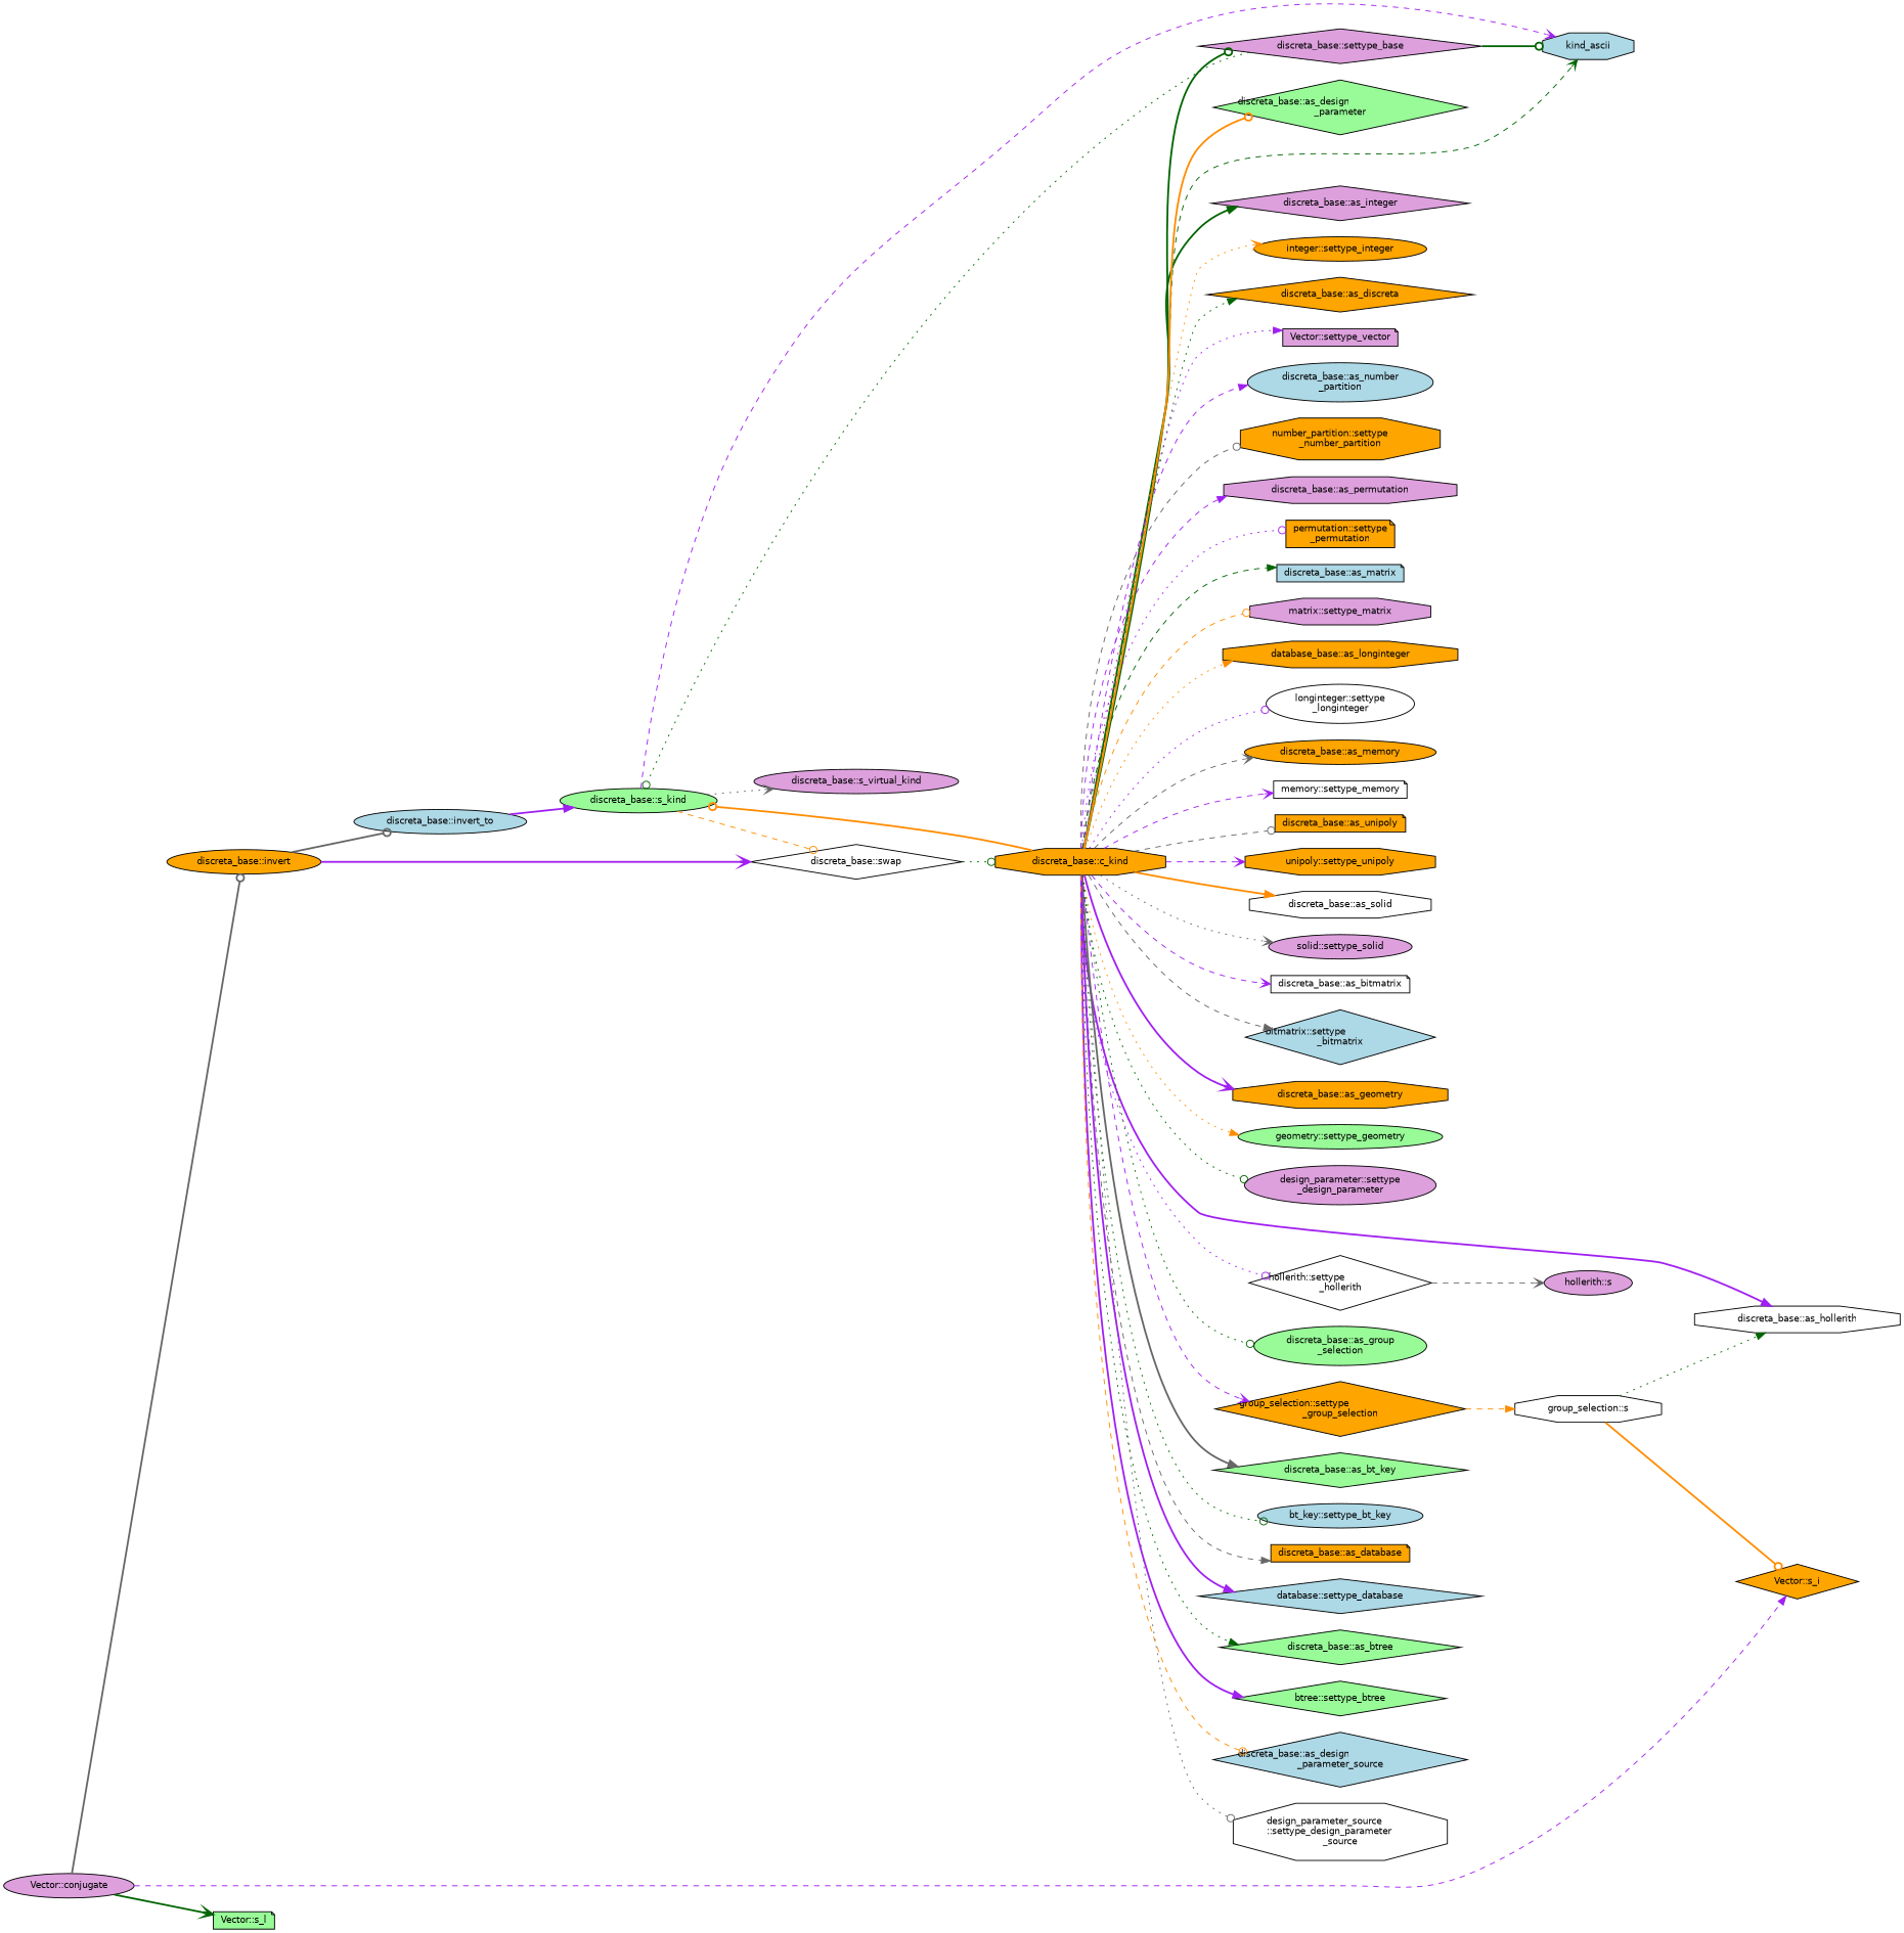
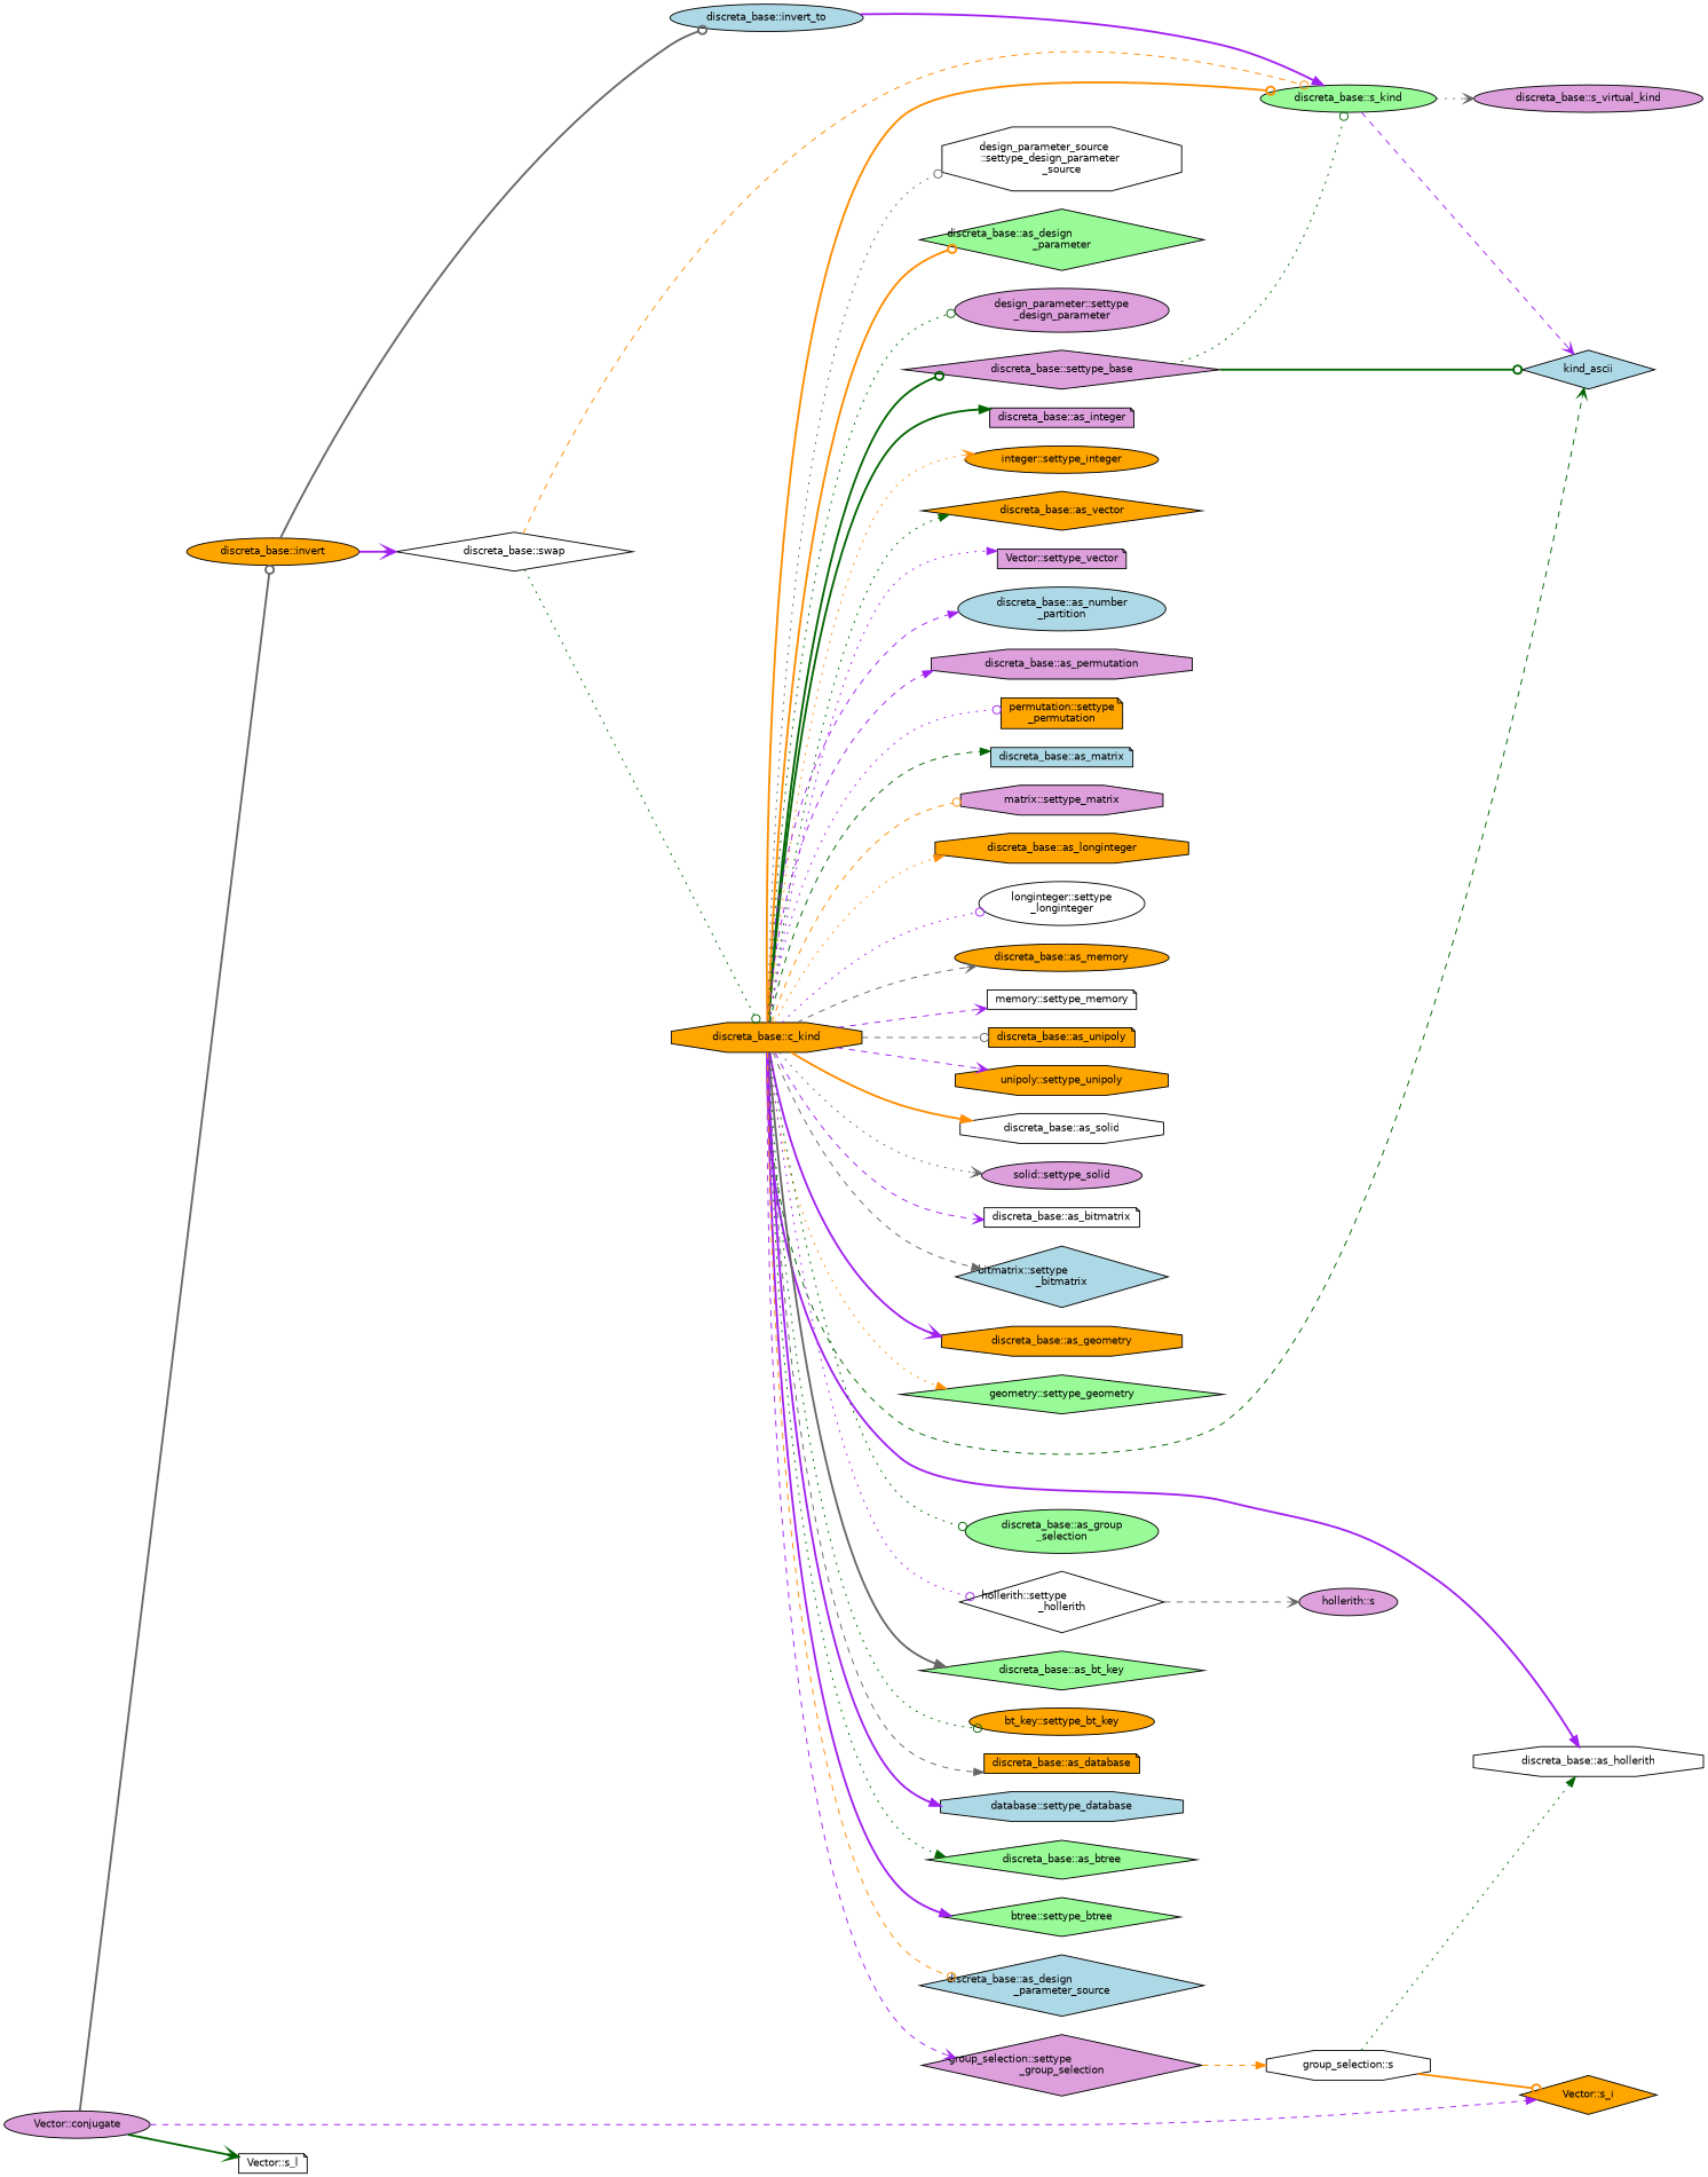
  digraph {
    rankdir=LR
    node [color=black fillcolor=orange fontname=Helvetica fontsize=10 shape=ellipse style=filled]
    edge [arrowhead=odot color=purple fontname=Helvetica fontsize=10 labelfontname=Helvetica labelfontsize=10 style=dashed]
    n1 [fillcolor=plum fontcolor=black height=0.2 label="Vector::conjugate" width=0.4]
    n2 [height=0.2 label="discreta_base::invert" width=0.4]
    n3 [height=0.2 label="Vector::s_i" shape=diamond width=0.4]
-   n4 [fillcolor=palegreen height=0.2 label="Vector::s_l" shape=note width=0.4]
+   n4 [fillcolor=white height=0.2 label="Vector::s_l" shape=note width=0.4]
    n5 [fillcolor=lightblue height=0.2 label="discreta_base::invert_to" width=0.4]
    n6 [fillcolor=white height=0.2 label="discreta_base::swap" shape=diamond width=0.4]
    n7 [fillcolor=palegreen height=0.2 label="discreta_base::s_kind" width=0.4]
    n8 [height=0.2 label="discreta_base::c_kind" shape=octagon width=0.4]
    n9 [fillcolor=plum height=0.2 label="discreta_base::s_virtual_kind" width=0.4]
-   n10 [fillcolor=lightblue height=0.2 label=kind_ascii shape=octagon width=0.4]
+   n10 [fillcolor=lightblue height=0.2 label=kind_ascii shape=diamond width=0.4]
    n11 [fillcolor=plum height=0.2 label="discreta_base::settype_base" shape=diamond width=0.4]
-   n12 [fillcolor=plum height=0.2 label="discreta_base::as_integer" shape=diamond width=0.4]
+   n12 [fillcolor=plum height=0.2 label="discreta_base::as_integer" shape=note width=0.4]
    n13 [height=0.2 label="integer::settype_integer" width=0.4]
-   n14 [height=0.2 label="discreta_base::as_discreta" shape=diamond width=0.4]
+   n14 [height=0.2 label="discreta_base::as_vector" shape=diamond width=0.4]
    n15 [fillcolor=plum height=0.2 label="Vector::settype_vector" shape=note width=0.4]
    n16 [fillcolor=lightblue height=0.2 label="discreta_base::as_number\l_partition" width=0.4]
-   n17 [height=0.2 label="number_partition::settype\l_number_partition" shape=octagon width=0.4]
    n18 [fillcolor=plum height=0.2 label="discreta_base::as_permutation" shape=octagon width=0.4]
    n19 [height=0.2 label="permutation::settype\l_permutation" shape=note width=0.4]
    n20 [fillcolor=lightblue height=0.2 label="discreta_base::as_matrix" shape=note width=0.4]
    n21 [fillcolor=plum height=0.2 label="matrix::settype_matrix" shape=octagon width=0.4]
-   n22 [height=0.2 label="database_base::as_longinteger" shape=octagon width=0.4]
+   n22 [height=0.2 label="discreta_base::as_longinteger" shape=octagon width=0.4]
    n23 [fillcolor=white height=0.2 label="longinteger::settype\l_longinteger" width=0.4]
    n24 [height=0.2 label="discreta_base::as_memory" width=0.4]
    n25 [fillcolor=white height=0.2 label="memory::settype_memory" shape=note width=0.4]
    n26 [height=0.2 label="discreta_base::as_unipoly" shape=note width=0.4]
    n27 [height=0.2 label="unipoly::settype_unipoly" shape=octagon width=0.4]
    n28 [fillcolor=white height=0.2 label="discreta_base::as_solid" shape=octagon width=0.4]
    n29 [fillcolor=plum height=0.2 label="solid::settype_solid" width=0.4]
    n30 [fillcolor=white height=0.2 label="discreta_base::as_bitmatrix" shape=note width=0.4]
    n31 [fillcolor=lightblue height=0.2 label="bitmatrix::settype\l_bitmatrix" shape=diamond width=0.4]
    n32 [height=0.2 label="discreta_base::as_geometry" shape=octagon width=0.4]
-   n33 [fillcolor=palegreen height=0.2 label="geometry::settype_geometry" width=0.4]
+   n33 [fillcolor=palegreen height=0.2 label="geometry::settype_geometry" shape=diamond width=0.4]
    n34 [fillcolor=white height=0.2 label="discreta_base::as_hollerith" shape=octagon width=0.4]
    n35 [fillcolor=white height=0.2 label="hollerith::settype\l_hollerith" shape=diamond width=0.4]
    n36 [fillcolor=palegreen height=0.2 label="discreta_base::as_group\l_selection" width=0.4]
-   n37 [height=0.2 label="group_selection::settype\l_group_selection" shape=diamond width=0.4]
+   n37 [fillcolor=plum height=0.2 label="group_selection::settype\l_group_selection" shape=diamond width=0.4]
    n38 [fillcolor=palegreen height=0.2 label="discreta_base::as_bt_key" shape=diamond width=0.4]
-   n39 [fillcolor=lightblue height=0.2 label="bt_key::settype_bt_key" width=0.4]
+   n39 [height=0.2 label="bt_key::settype_bt_key" width=0.4]
    n40 [height=0.2 label="discreta_base::as_database" shape=note width=0.4]
-   n41 [fillcolor=lightblue height=0.2 label="database::settype_database" shape=diamond width=0.4]
+   n41 [fillcolor=lightblue height=0.2 label="database::settype_database" shape=octagon width=0.4]
    n42 [fillcolor=palegreen height=0.2 label="discreta_base::as_btree" shape=diamond width=0.4]
    n43 [fillcolor=palegreen height=0.2 label="btree::settype_btree" shape=diamond width=0.4]
    n44 [fillcolor=lightblue height=0.2 label="discreta_base::as_design\l_parameter_source" shape=diamond width=0.4]
    n45 [fillcolor=white height=0.2 label="design_parameter_source\l::settype_design_parameter\l_source" shape=octagon width=0.4]
    n46 [fillcolor=palegreen height=0.2 label="discreta_base::as_design\l_parameter" shape=diamond width=0.4]
    n47 [fillcolor=plum height=0.2 label="design_parameter::settype\l_design_parameter" width=0.4]
    n48 [fillcolor=plum height=0.2 label="hollerith::s" width=0.4]
    n49 [fillcolor=white height=0.2 label="group_selection::s" shape=octagon width=0.4]
    n1 -> n2 [color=gray40 style=bold]
    n1 -> n3 [arrowhead=normal]
    n1 -> n4 [arrowhead=vee color=darkgreen style=bold]
    n2 -> n5 [color=gray40 style=bold]
    n2 -> n6 [arrowhead=vee style=bold]
    n5 -> n7 [arrowhead=normal style=bold]
-   n7 -> n6 [color=darkorange]
+   n6 -> n7 [color=darkorange]
    n6 -> n8 [color=darkgreen style=dotted]
    n7 -> n9 [arrowhead=vee color=gray40 style=dotted]
    n7 -> n10 [arrowhead=vee]
    n8 -> n7 [color=darkorange style=bold]
    n8 -> n10 [arrowhead=vee color=darkgreen]
    n8 -> n11 [color=darkgreen style=bold]
    n8 -> n12 [arrowhead=normal color=darkgreen style=bold]
    n8 -> n13 [arrowhead=vee color=darkorange style=dotted]
    n8 -> n14 [arrowhead=normal color=darkgreen style=dotted]
    n8 -> n15 [arrowhead=normal style=dotted]
    n8 -> n16 [arrowhead=normal]
-   n8 -> n17 [color=gray40]
    n8 -> n18 [arrowhead=normal]
    n8 -> n19 [style=dotted]
    n8 -> n20 [arrowhead=normal color=darkgreen]
    n8 -> n21 [color=darkorange]
    n8 -> n22 [arrowhead=normal color=darkorange style=dotted]
    n8 -> n23 [style=dotted]
    n8 -> n24 [arrowhead=vee color=gray40]
    n8 -> n25 [arrowhead=vee]
    n8 -> n26 [color=gray40]
    n8 -> n27 [arrowhead=vee]
    n8 -> n28 [arrowhead=normal color=darkorange style=bold]
    n8 -> n29 [arrowhead=vee color=gray40 style=dotted]
    n8 -> n30 [arrowhead=vee]
    n8 -> n31 [arrowhead=normal color=gray40]
    n8 -> n32 [arrowhead=vee style=bold]
    n8 -> n33 [arrowhead=normal color=darkorange style=dotted]
    n8 -> n34 [arrowhead=normal style=bold]
    n8 -> n35 [style=dotted]
    n8 -> n36 [color=darkgreen style=dotted]
    n8 -> n37 [arrowhead=vee]
    n8 -> n38 [arrowhead=normal color=gray40 style=bold]
    n8 -> n39 [color=darkgreen style=dotted]
    n8 -> n40 [arrowhead=normal color=gray40]
    n8 -> n41 [arrowhead=normal style=bold]
    n8 -> n42 [arrowhead=normal color=darkgreen style=dotted]
    n8 -> n43 [arrowhead=normal style=bold]
    n8 -> n44 [color=darkorange]
    n8 -> n45 [color=gray40 style=dotted]
    n8 -> n46 [color=darkorange style=bold]
    n8 -> n47 [color=darkgreen style=dotted]
    n11 -> n7 [color=darkgreen style=dotted]
    n11 -> n10 [color=darkgreen style=bold]
    n35 -> n48 [arrowhead=vee color=gray40]
    n37 -> n49 [arrowhead=normal color=darkorange]
    n49 -> n3 [color=darkorange style=bold]
    n49 -> n34 [arrowhead=normal color=darkgreen style=dotted]
  }
